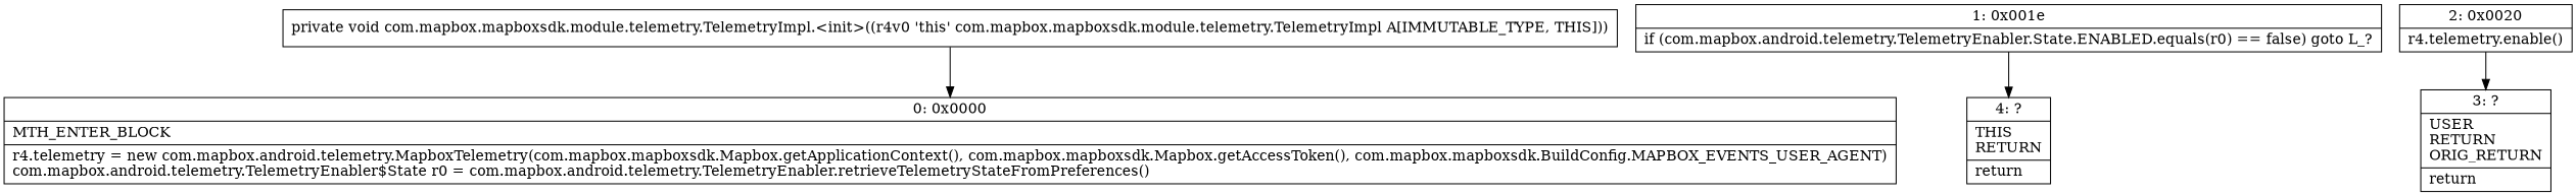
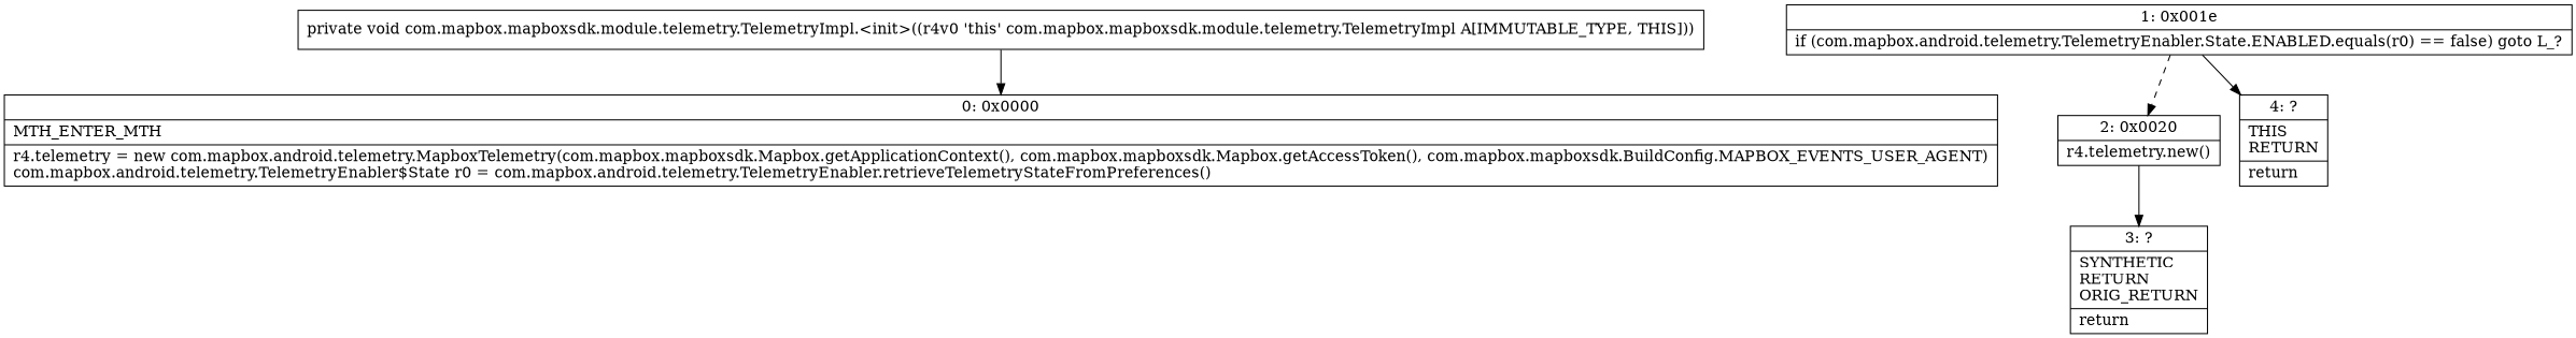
  digraph {
    node [shape=record]
-   n1 [label="{0\:\ 0x0000|MTH_ENTER_BLOCK\l|r4.telemetry = new com.mapbox.android.telemetry.MapboxTelemetry(com.mapbox.mapboxsdk.Mapbox.getApplicationContext(), com.mapbox.mapboxsdk.Mapbox.getAccessToken(), com.mapbox.mapboxsdk.BuildConfig.MAPBOX_EVENTS_USER_AGENT)\lcom.mapbox.android.telemetry.TelemetryEnabler$State r0 = com.mapbox.android.telemetry.TelemetryEnabler.retrieveTelemetryStateFromPreferences()\l}"]
+   n1 [label="{0\:\ 0x0000|MTH_ENTER_MTH\l|r4.telemetry = new com.mapbox.android.telemetry.MapboxTelemetry(com.mapbox.mapboxsdk.Mapbox.getApplicationContext(), com.mapbox.mapboxsdk.Mapbox.getAccessToken(), com.mapbox.mapboxsdk.BuildConfig.MAPBOX_EVENTS_USER_AGENT)\lcom.mapbox.android.telemetry.TelemetryEnabler$State r0 = com.mapbox.android.telemetry.TelemetryEnabler.retrieveTelemetryStateFromPreferences()\l}"]
    n2 [label="{1\:\ 0x001e|if (com.mapbox.android.telemetry.TelemetryEnabler.State.ENABLED.equals(r0) == false) goto L_?\l}"]
-   n3 [label="{2\:\ 0x0020|r4.telemetry.enable()\l}"]
+   n3 [label="{2\:\ 0x0020|r4.telemetry.new()\l}"]
    n4 [label="{4\:\ ?|THIS\lRETURN\l|return\l}"]
-   n5 [label="{3\:\ ?|USER\lRETURN\lORIG_RETURN\l|return\l}"]
+   n5 [label="{3\:\ ?|SYNTHETIC\lRETURN\lORIG_RETURN\l|return\l}"]
    n6 [label="{private void com.mapbox.mapboxsdk.module.telemetry.TelemetryImpl.\<init\>((r4v0 'this' com.mapbox.mapboxsdk.module.telemetry.TelemetryImpl A[IMMUTABLE_TYPE, THIS])) }"]
+   n2 -> n3 [style=dashed]
    n2 -> n4
    n3 -> n5
    n6 -> n1
  }
